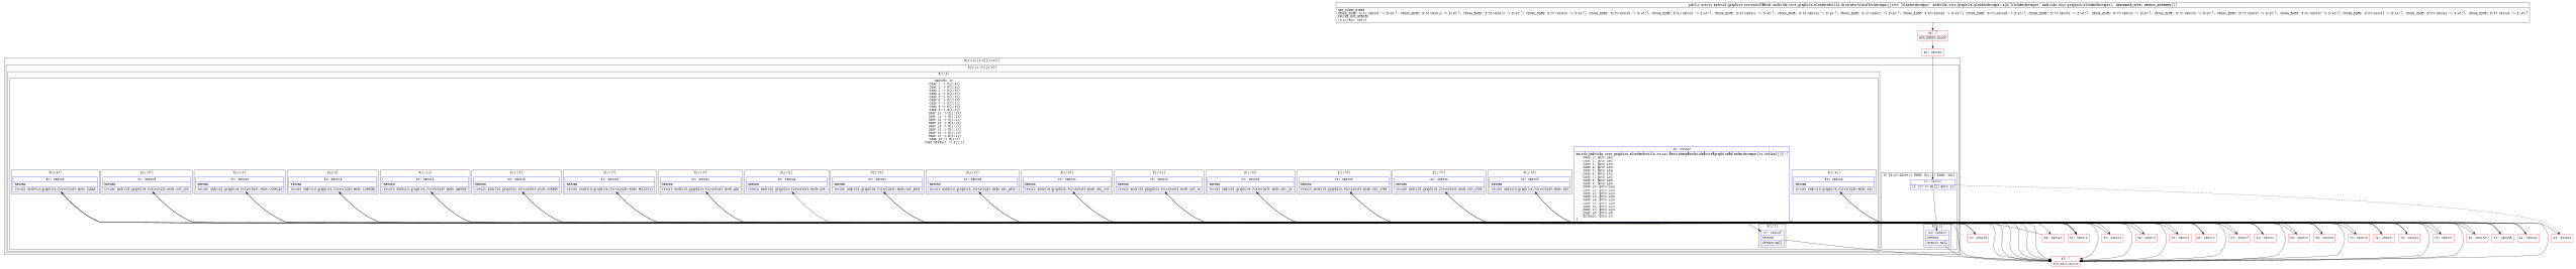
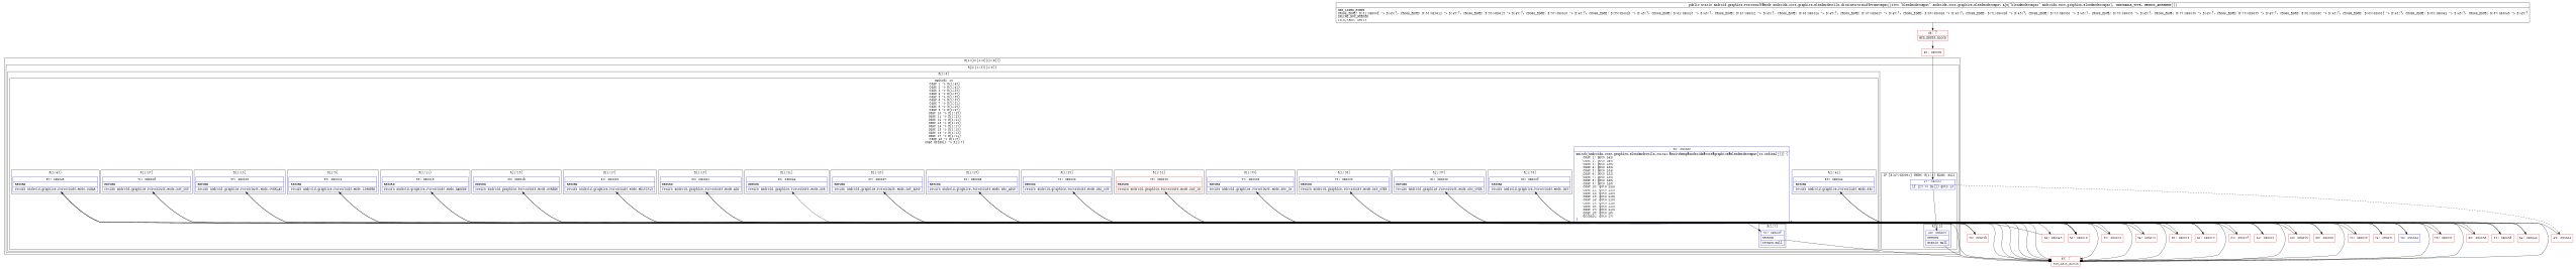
  digraph {
    fontname="Courier Prime"
    node [color=blue fontname="Courier Prime" shape=record]
    edge [fontname="Courier Prime"]
    n1 [label="{48\:\ 0x0003|RETURN\l|static null\l}"]
    n2 [label="{47\:\ 0x0001|if (r3 == null) goto L3\l}"]
    n3 [label="{87\:\ 0x0045|RETURN\l|return android.graphics.PorterDuff.Mode.CLEAR\l}"]
    n4 [label="{85\:\ 0x0042|RETURN\l|return android.graphics.PorterDuff.Mode.SRC\l}"]
    n5 [label="{83\:\ 0x003f|RETURN\l|return android.graphics.PorterDuff.Mode.DST\l}"]
    n6 [label="{81\:\ 0x003c|RETURN\l|return android.graphics.PorterDuff.Mode.SRC_OVER\l}"]
    n7 [label="{79\:\ 0x0039|RETURN\l|return android.graphics.PorterDuff.Mode.DST_OVER\l}"]
    n8 [label="{77\:\ 0x0036|RETURN\l|return android.graphics.PorterDuff.Mode.SRC_IN\l}"]
-   n9 [label="{75\:\ 0x0033|RETURN\l|return android.graphics.PorterDuff.Mode.DST_IN\l}"]
+   n9 [color=red label="{75\:\ 0x0033|RETURN\l|return android.graphics.PorterDuff.Mode.DST_IN\l}"]
    n10 [label="{73\:\ 0x0030|RETURN\l|return android.graphics.PorterDuff.Mode.SRC_OUT\l}"]
    n11 [label="{71\:\ 0x002d|RETURN\l|return android.graphics.PorterDuff.Mode.DST_OUT\l}"]
    n12 [label="{69\:\ 0x002a|RETURN\l|return android.graphics.PorterDuff.Mode.SRC_ATOP\l}"]
    n13 [label="{67\:\ 0x0027|RETURN\l|return android.graphics.PorterDuff.Mode.DST_ATOP\l}"]
    n14 [label="{65\:\ 0x0024|RETURN\l|return android.graphics.PorterDuff.Mode.XOR\l}"]
    n15 [label="{63\:\ 0x0021|RETURN\l|return android.graphics.PorterDuff.Mode.ADD\l}"]
    n16 [label="{61\:\ 0x001e|RETURN\l|return android.graphics.PorterDuff.Mode.MULTIPLY\l}"]
    n17 [label="{59\:\ 0x001b|RETURN\l|return android.graphics.PorterDuff.Mode.SCREEN\l}"]
    n18 [label="{57\:\ 0x0018|RETURN\l|return android.graphics.PorterDuff.Mode.OVERLAY\l}"]
    n19 [label="{55\:\ 0x0015|RETURN\l|return android.graphics.PorterDuff.Mode.DARKEN\l}"]
    n20 [label="{53\:\ 0x0012|RETURN\l|return android.graphics.PorterDuff.Mode.LIGHTEN\l}"]
    n21 [label="{51\:\ 0x000f|RETURN\l|return null\l}"]
    n22 [label="{50\:\ 0x000c|switch(androidx.core.graphics.BlendModeUtils.C01941.$SwitchMap$androidx$core$graphics$BlendModeCompat[r3.ordinal()]) \{\l    case 1: goto L42;\l    case 2: goto L40;\l    case 3: goto L38;\l    case 4: goto L36;\l    case 5: goto L34;\l    case 6: goto L32;\l    case 7: goto L30;\l    case 8: goto L28;\l    case 9: goto L26;\l    case 10: goto L24;\l    case 11: goto L22;\l    case 12: goto L20;\l    case 13: goto L18;\l    case 14: goto L16;\l    case 15: goto L14;\l    case 16: goto L12;\l    case 17: goto L10;\l    case 18: goto L8;\l    default: goto L7;\l\}\l}"]
    n23 [color=red label="{45\:\ ?|MTH_EXIT_BLOCK\l}"]
    n24 [color=red label="{49\:\ 0x0004}"]
    n25 [color=red label="{70\:\ 0x002b}"]
    n26 [color=red label="{56\:\ 0x0016}"]
    n27 [color=red label="{52\:\ 0x0010}"]
    n28 [color=red label="{54\:\ 0x0013}"]
    n29 [color=red label="{58\:\ 0x0019}"]
    n30 [color=red label="{60\:\ 0x001c}"]
    n31 [color=red label="{62\:\ 0x001f}"]
    n32 [color=red label="{64\:\ 0x0022}"]
    n33 [color=red label="{66\:\ 0x0025}"]
    n34 [color=red label="{68\:\ 0x0028}"]
    n35 [color=red label="{72\:\ 0x002e}"]
    n36 [color=red label="{74\:\ 0x0031}"]
-   n37 [color=red label="{76\:\ 0x0034}"]
+   n37 [label="{76\:\ 0x0034}"]
    n38 [color=red label="{78\:\ 0x0037}"]
    n39 [color=red label="{80\:\ 0x003a}"]
    n40 [color=red label="{82\:\ 0x003d}"]
    n41 [color=red label="{84\:\ 0x0040}"]
    n42 [color=red label="{86\:\ 0x0043}"]
    n43 [color=red label="{44\:\ ?|MTH_ENTER_BLOCK\l}"]
    n44 [color=red label="{46\:\ 0x0000}"]
    n45 [label="{public static android.graphics.PorterDuff$Mode androidx.core.graphics.BlendModeUtils.obtainPorterDuffFromCompat((r3v0 'blendModeCompat' androidx.core.graphics.BlendModeCompat A[D('blendModeCompat' androidx.core.graphics.BlendModeCompat), IMMUTABLE_TYPE, METHOD_ARGUMENT]))  | USE_LINES_HINTS\lCROSS_EDGE: B:51:0x000f \-\> B:45:?, CROSS_EDGE: B:53:0x0012 \-\> B:45:?, CROSS_EDGE: B:55:0x0015 \-\> B:45:?, CROSS_EDGE: B:57:0x0018 \-\> B:45:?, CROSS_EDGE: B:59:0x001b \-\> B:45:?, CROSS_EDGE: B:61:0x001e \-\> B:45:?, CROSS_EDGE: B:63:0x0021 \-\> B:45:?, CROSS_EDGE: B:65:0x0024 \-\> B:45:?, CROSS_EDGE: B:67:0x0027 \-\> B:45:?, CROSS_EDGE: B:69:0x002a \-\> B:45:?, CROSS_EDGE: B:71:0x002d \-\> B:45:?, CROSS_EDGE: B:73:0x0030 \-\> B:45:?, CROSS_EDGE: B:75:0x0033 \-\> B:45:?, CROSS_EDGE: B:77:0x0036 \-\> B:45:?, CROSS_EDGE: B:79:0x0039 \-\> B:45:?, CROSS_EDGE: B:81:0x003c \-\> B:45:?, CROSS_EDGE: B:83:0x003f \-\> B:45:?, CROSS_EDGE: B:85:0x0042 \-\> B:45:?, CROSS_EDGE: B:87:0x0045 \-\> B:45:?\lINLINE_NOT_NEEDED\lTYPE_VARS: EMPTY\l}" color=""]
    subgraph cluster_1 {
      label="R(1:(2:(1:3)|(1:6)))"
      subgraph cluster_2 {
        label="R(2:(1:3)|(1:6))"
        subgraph cluster_3 {
          label="IF [B:47:0x0001] THEN: R(1:3) ELSE: null"
          n2
          subgraph cluster_4 {
            label="R(1:3)"
            n1
          }
        }
        subgraph cluster_5 {
          label="R(1:6)"
          subgraph cluster_6 {
            label="Switch: 19\n case 1 -> R(1:43)\n case 2 -> R(1:41)\n case 3 -> R(1:39)\n case 4 -> R(1:37)\n case 5 -> R(1:35)\n case 6 -> R(1:33)\n case 7 -> R(1:31)\n case 8 -> R(1:29)\n case 9 -> R(1:27)\n case 10 -> R(1:25)\n case 11 -> R(1:23)\n case 12 -> R(1:21)\n case 13 -> R(1:19)\n case 14 -> R(1:17)\n case 15 -> R(1:15)\n case 16 -> R(1:13)\n case 17 -> R(1:11)\n case 18 -> R(1:9)\n case default -> R(1:7)"
            n22
            subgraph cluster_7 {
              label="R(1:43)"
              n3
            }
            subgraph cluster_8 {
              label="R(1:41)"
              n4
            }
            subgraph cluster_9 {
              label="R(1:39)"
              n5
            }
            subgraph cluster_10 {
              label="R(1:37)"
              n6
            }
            subgraph cluster_11 {
              label="R(1:35)"
              n7
            }
            subgraph cluster_12 {
              label="R(1:33)"
              n8
            }
            subgraph cluster_13 {
              label="R(1:31)"
              n9
            }
            subgraph cluster_14 {
              label="R(1:29)"
              n10
            }
            subgraph cluster_15 {
              label="R(1:27)"
              n11
            }
            subgraph cluster_16 {
              label="R(1:25)"
              n12
            }
            subgraph cluster_17 {
              label="R(1:23)"
              n13
            }
            subgraph cluster_18 {
              label="R(1:21)"
              n14
            }
            subgraph cluster_19 {
              label="R(1:19)"
              n15
            }
            subgraph cluster_20 {
              label="R(1:17)"
              n16
            }
            subgraph cluster_21 {
              label="R(1:15)"
              n17
            }
            subgraph cluster_22 {
              label="R(1:13)"
              n18
            }
            subgraph cluster_23 {
              label="R(1:11)"
              n19
            }
            subgraph cluster_24 {
              label="R(1:9)"
              n20
            }
            subgraph cluster_25 {
              label="R(1:7)"
              n21
            }
          }
        }
      }
    }
    n1 -> n23
    n2 -> n1
    n2 -> n24 [style=dashed]
    n3 -> n23
    n3 -> n25
    n4 -> n23
    n5 -> n23
    n6 -> n23
    n7 -> n23
    n8 -> n23
    n9 -> n23
    n10 -> n23
    n11 -> n23
    n12 -> n23
    n13 -> n23
    n15 -> n26
    n16 -> n23
    n17 -> n23
    n18 -> n23
    n19 -> n23
    n20 -> n23
    n21 -> n23
    n22 -> n21
    n22 -> n26
    n22 -> n27
    n22 -> n28
    n22 -> n29
    n22 -> n30
    n22 -> n31
    n22 -> n32
    n22 -> n33
    n22 -> n34
    n22 -> n35
    n22 -> n36
    n22 -> n37
    n22 -> n38
    n22 -> n39
    n22 -> n40
    n22 -> n41
    n22 -> n42
    n24 -> n22
    n25 -> n11
    n26 -> n18
    n27 -> n20
    n28 -> n19
    n29 -> n17
    n30 -> n16
    n31 -> n15
    n32 -> n14
    n33 -> n13
    n34 -> n12
    n35 -> n10
    n36 -> n9
    n37 -> n8
    n38 -> n7
    n39 -> n6
    n40 -> n5
    n41 -> n4
    n42 -> n3
    n43 -> n44
    n44 -> n2
    n45 -> n43
  }
